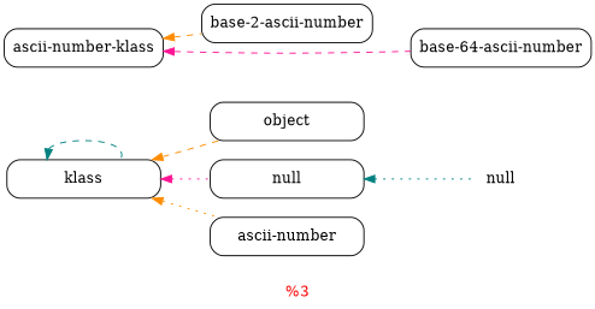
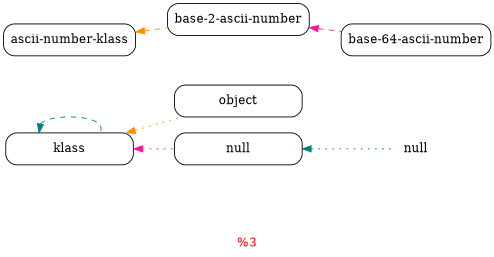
  digraph {
    fontcolor=red
    label="\G"
    rankdir=LR
    node [shape=box style=rounded]
    edge [color=darkorange dir=back style=dashed]
    n1 [label=null shape=plaintext style=""]
    klass [width=2.0]
    object [width=2.0]
    null [width=2.0]
-   "ascii-number" [width=2.0]
    "ascii-number-klass" [width=2.0]
    "base-2-ascii-number" [width=2.0]
    "base-64-ascii-number" [width=2.0]
    klass -> klass [color=teal]
-   klass -> object
+   klass -> object [style=dotted]
    klass -> null [color=deeppink style=dotted]
-   klass -> "ascii-number" [style=dotted]
    null -> n1 [color=teal style=dotted]
    "ascii-number-klass" -> "base-2-ascii-number"
-   "ascii-number-klass" -> "base-64-ascii-number" [color=deeppink]
+   "base-2-ascii-number" -> "base-64-ascii-number" [color=deeppink]
  }
